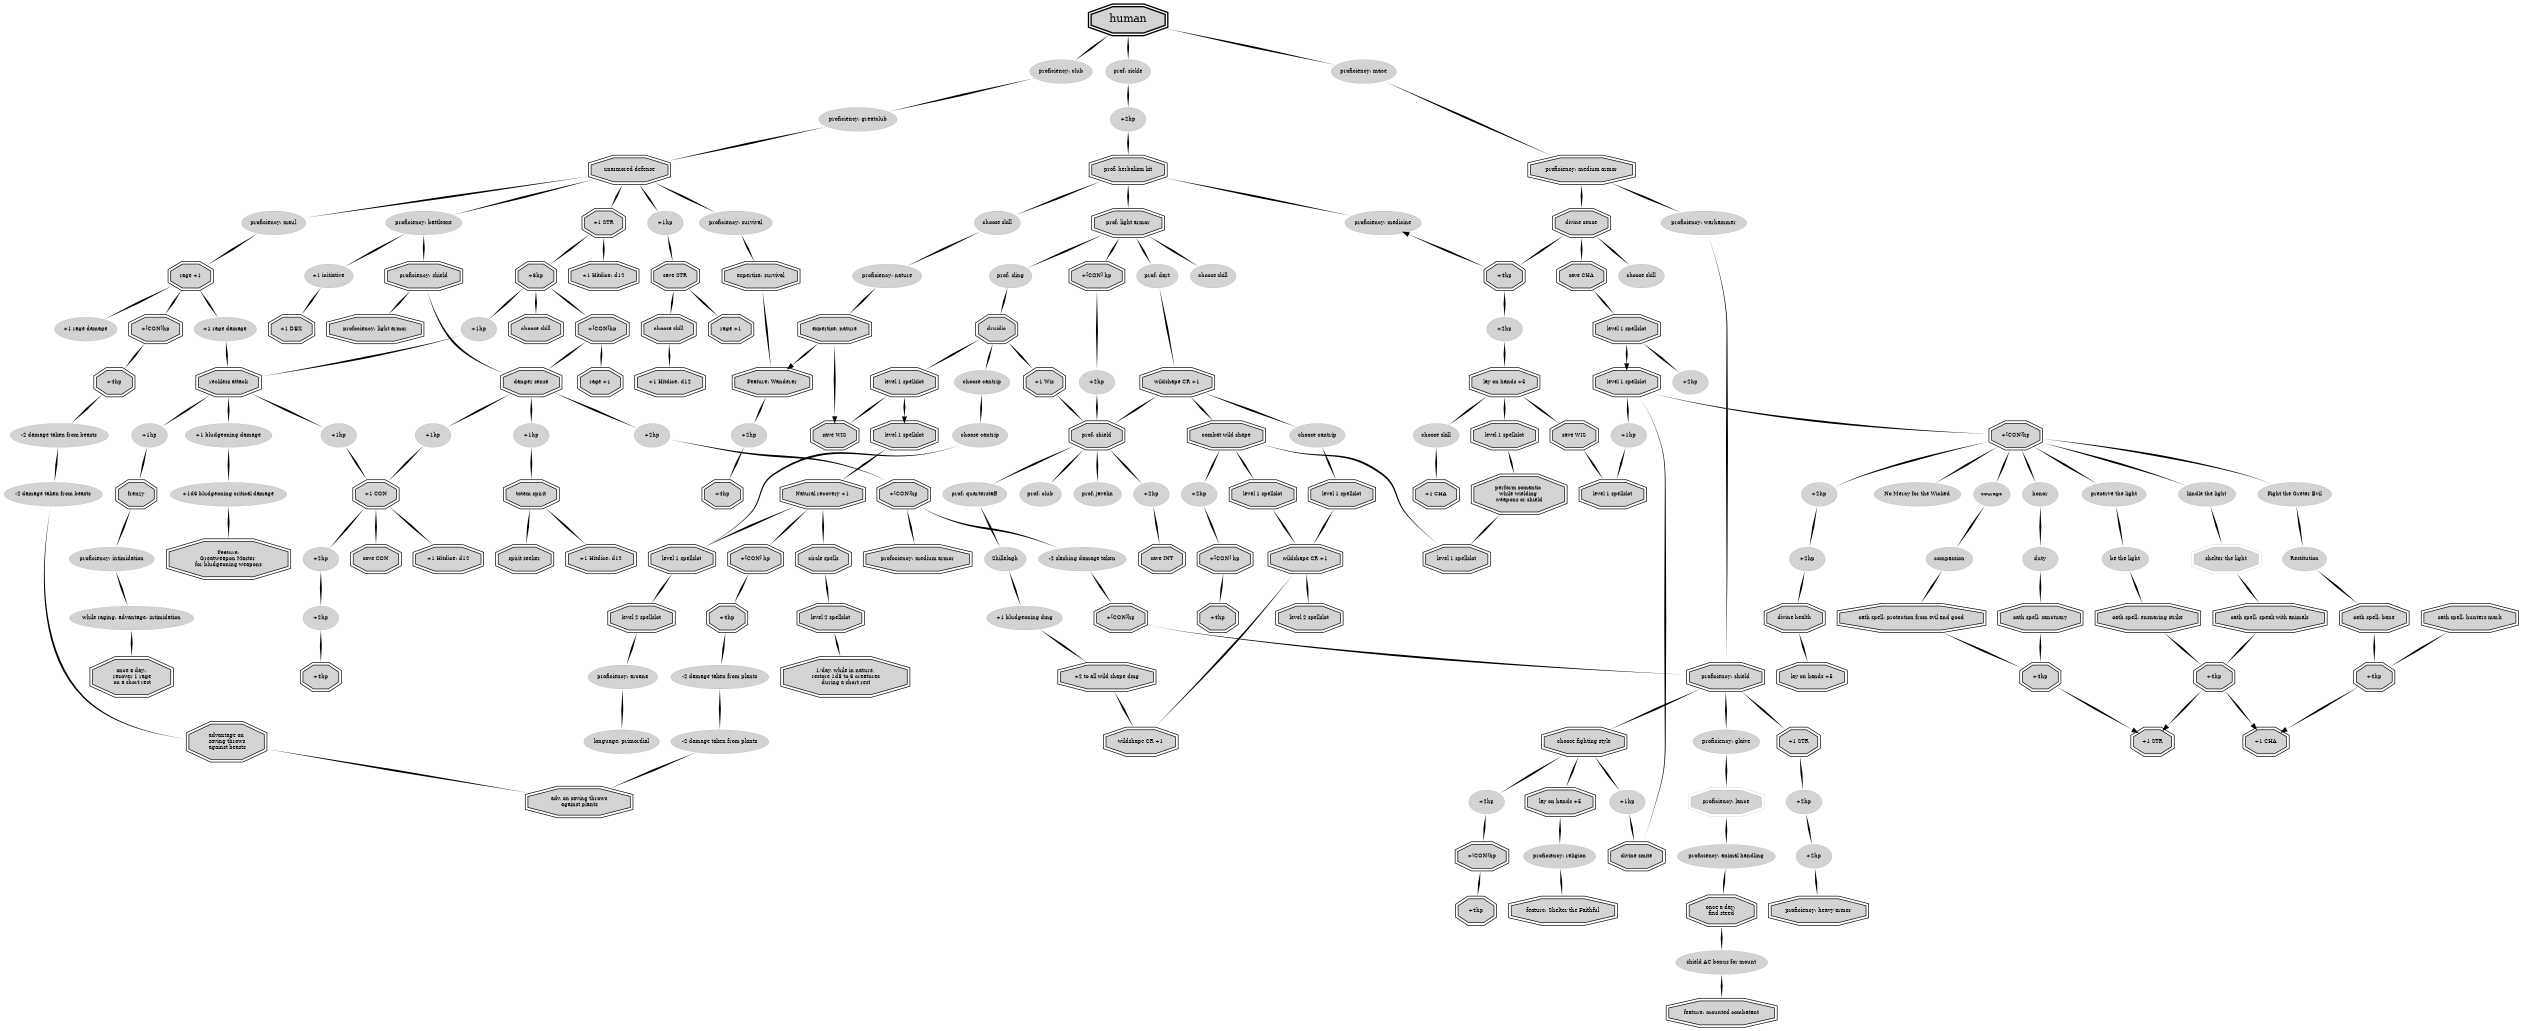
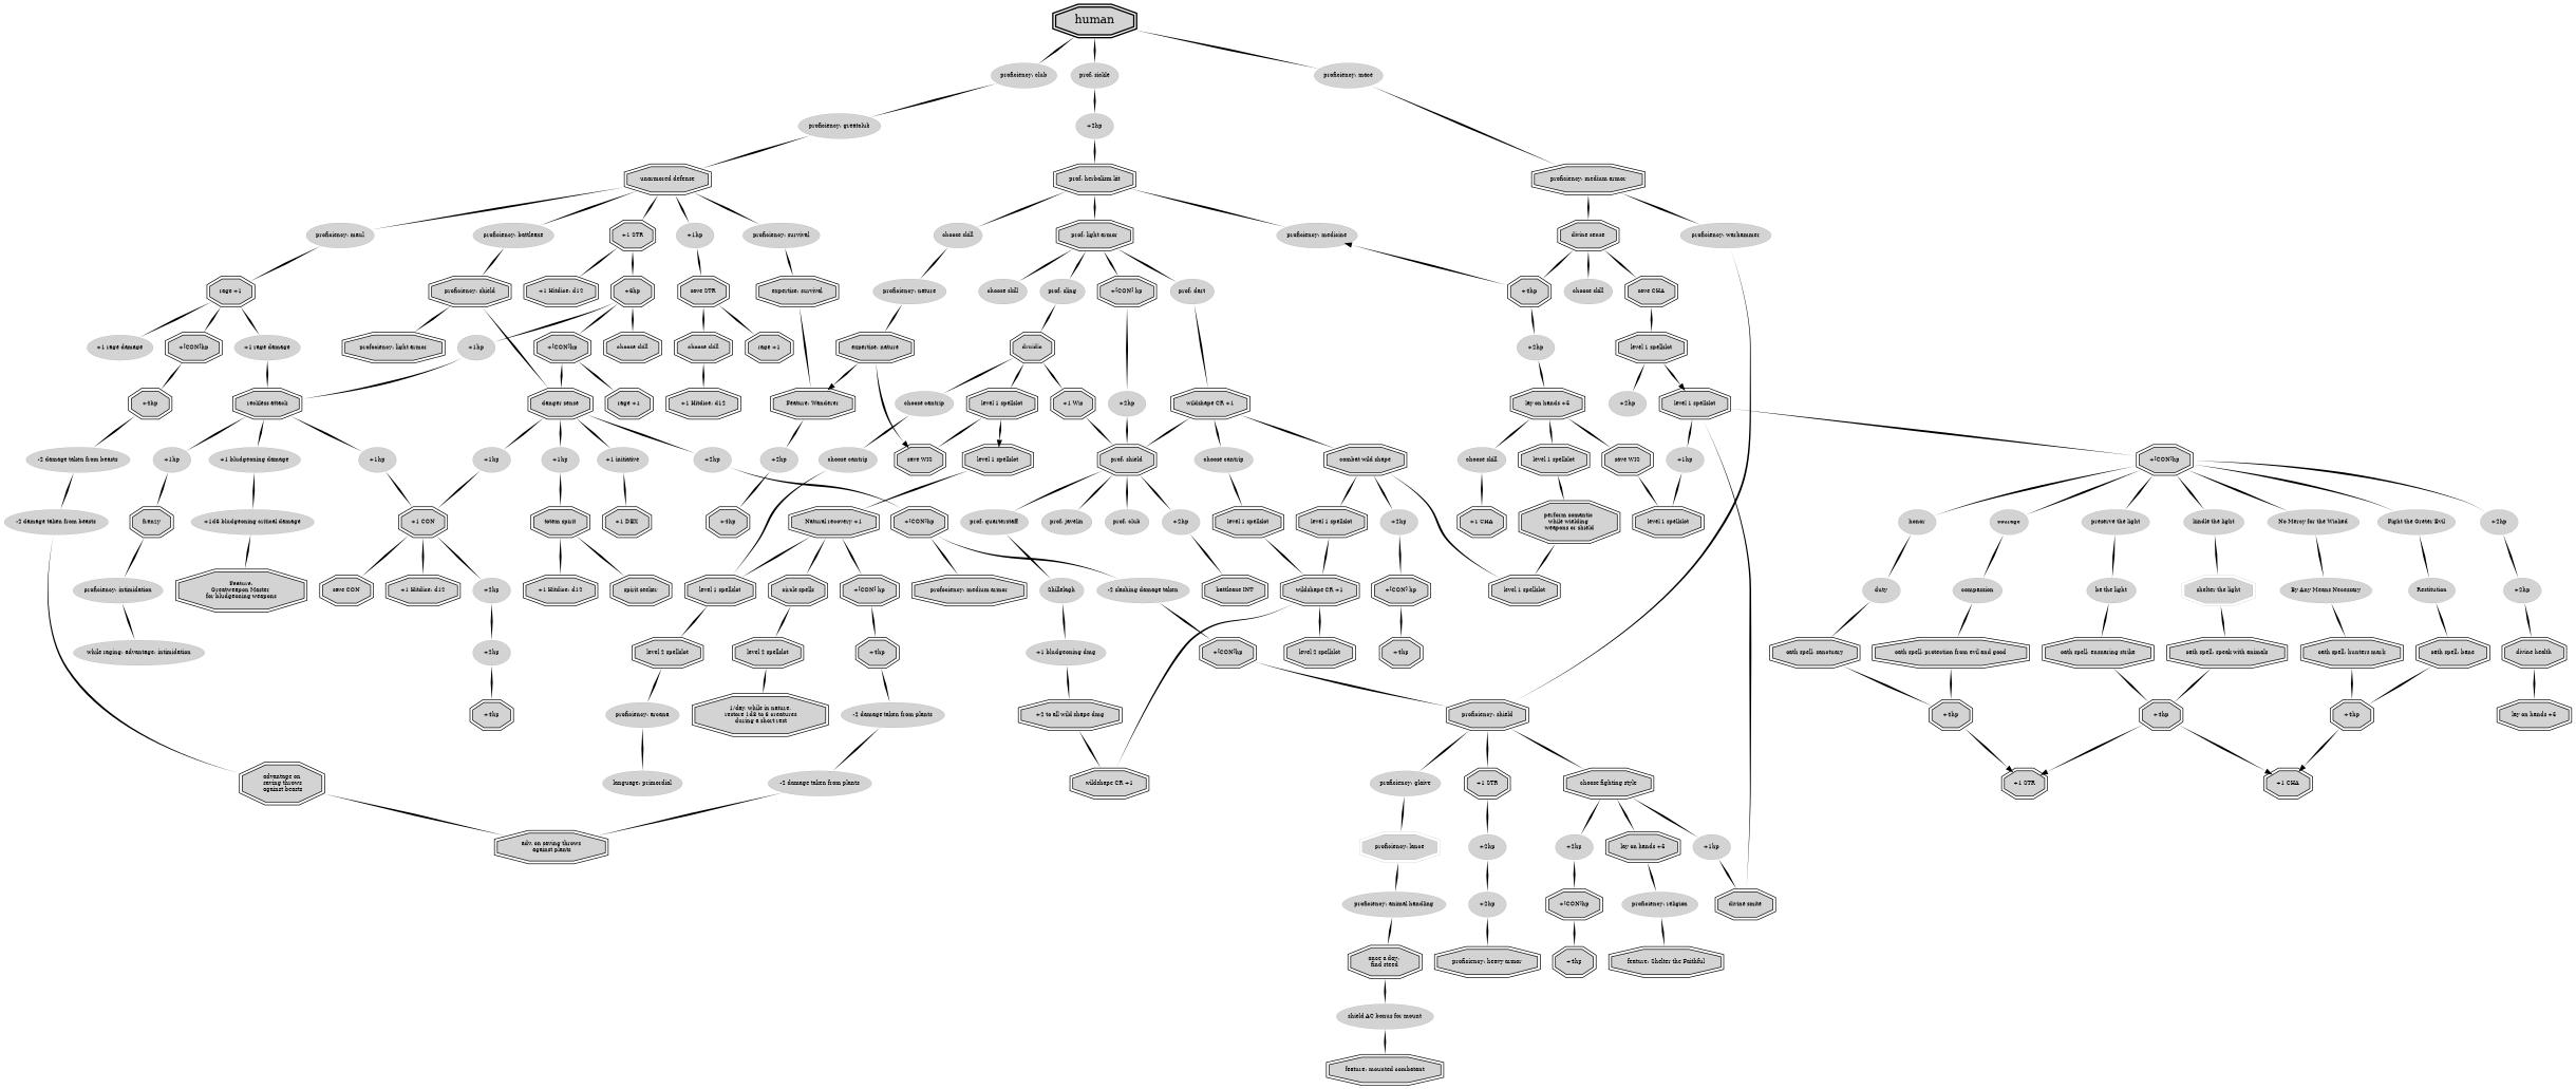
  digraph {
    fontname="DejaVu Serif"
    root=human
    node [fontname="DejaVu Serif" fontsize=8 penwidth=1.0 shape=doubleoctagon style=filled]
    edge [arrowhead=none arrowsize=0.5 arrowtail=none dir=both fontname="DejaVu Serif" penwidth=3 style=tapered]
    n1 [label="proficiency: club" penwidth=0.1 shape=ellipse]
    n2 [label="proficiency: greatclub" penwidth=0.1 shape=ellipse]
    n3 [label="proficiency: battleaxe" penwidth=0.1 shape=ellipse]
    n4 [label="proficiency: maul" penwidth=0.1 shape=ellipse]
    n5 [label="proficiency: survival" penwidth=0.1 shape=ellipse]
    n6 [label="proficiency: intimidation" penwidth=0.1 shape=ellipse]
    n7 [label="while raging: advantage: intimidation" penwidth=0.1 shape=ellipse]
    n8 [label="+1 initiative" penwidth=0.1 shape=ellipse]
    n9 [label="+1 rage damage" penwidth=0.1 shape=ellipse]
    n10 [label="+1 rage damage" penwidth=0.1 shape=ellipse]
    n11 [label="+1hp" penwidth=0.1 shape=ellipse]
    n12 [label="+1hp" penwidth=0.1 shape=ellipse]
    n13 [label="+1hp" penwidth=0.1 shape=ellipse]
    n14 [label="+1hp" penwidth=0.1 shape=ellipse]
    n15 [label="+1hp" penwidth=0.1 shape=ellipse]
    n16 [label="+1hp" penwidth=0.1 shape=ellipse]
    n17 [label="+2hp" penwidth=0.1 shape=ellipse]
    n18 [label="+2hp" penwidth=0.1 shape=ellipse]
    n19 [label="+2hp" penwidth=0.1 shape=ellipse]
    n20 [label="-2 slashing damage taken" penwidth=0.1 shape=ellipse]
    n21 [label="-2 damage taken from beasts" penwidth=0.1 shape=ellipse]
    n22 [label="-2 damage taken from beasts" penwidth=0.1 shape=ellipse]
    n23 [label="+1 bludgeoning damage" penwidth=0.1 shape=ellipse]
    n24 [label="+1d6 bludgeoning critical damage" penwidth=0.1 shape=ellipse]
    human [fontsize=16 penwidth=2]
    n26 [label="rage +1"]
    n27 [label="+[CON]hp"]
    n28 [label="rage +1"]
    n29 [label="rage +1"]
    n30 [label="unarmored defense"]
    n31 [label="+1 STR"]
    n32 [label="reckless attack"]
    n33 [label="danger sense"]
    n34 [label=frenzy]
    n35 [label="spirit seeker"]
    n36 [label="totem spirit"]
    n37 [label="+1 Hitdice: d12"]
    n38 [label="save CON"]
    n39 [label="save STR"]
    n40 [label="choose skill"]
    n41 [label="proficiency: shield"]
    n42 [label="profociency: light armor"]
    n43 [label="profociency: medium armor"]
    n44 [label="+1 Hitdice: d12"]
    n45 [label="choose skill"]
    n46 [label="expertise: survival"]
    n47 [label="+1 CON"]
    n48 [label="+1 Hitdice: d12"]
    n49 [label="+1 DEX"]
    n50 [label="+6hp"]
    n51 [label="+1 Hitdice: d12"]
    n52 [label="+[CON]hp"]
    n53 [label="+[CON]hp"]
    n54 [label="+[CON]hp"]
    n55 [label="+4hp"]
    n56 [label="+4hp"]
    n57 [label="Feature:\nGreatweapon Master \nfor bludgeoning weapons"]
    n58 [label="advantage on\n saving throws\n against beasts"]
-   n59 [label="once a day:\n recover 1 rage\n on a short rest"]
    n60 [label="choose cantrip" penwidth=0.1 shape=ellipse]
    n61 [label="choose cantrip" penwidth=0.1 shape=ellipse]
    n62 [label="choose cantrip" penwidth=0.1 shape=ellipse]
    n63 [label="choose skill" penwidth=0.1 shape=ellipse]
    n64 [label="choose skill" penwidth=0.1 shape=ellipse]
    n65 [label="proficiency: nature" penwidth=0.1 shape=ellipse]
    n66 [label="proficiency: medicine" penwidth=0.1 shape=ellipse]
    n67 [label="proficiency: arcana" penwidth=0.1 shape=ellipse]
    n68 [label="language: primordial" penwidth=0.1 shape=ellipse]
    n69 [label="prof: club" penwidth=0.1 shape=ellipse]
    n70 [label="prof: sickle" penwidth=0.1 shape=ellipse]
    n71 [label="prof: dart" penwidth=0.1 shape=ellipse]
    n72 [label="prof: sling" penwidth=0.1 shape=ellipse]
    n73 [label="prof: quarterstaff" penwidth=0.1 shape=ellipse]
    n74 [label="prof: javelin" penwidth=0.1 shape=ellipse]
    n75 [label=Shillelagh penwidth=0.1 shape=ellipse]
    n76 [label="+2hp" penwidth=0.1 shape=ellipse]
    n77 [label="+2hp" penwidth=0.1 shape=ellipse]
    n78 [label="+2hp" penwidth=0.1 shape=ellipse]
    n79 [label="+2hp" penwidth=0.1 shape=ellipse]
    n80 [label="+2hp" penwidth=0.1 shape=ellipse]
    n81 [label="+1 bludgeoning dmg" penwidth=0.1 shape=ellipse]
    n82 [label="-2 damage taken from plants" penwidth=0.1 shape=ellipse]
    n83 [label="-2 damage taken from plants" penwidth=0.1 shape=ellipse]
    druidic
    n85 [label="+1 Wis"]
    n86 [label="level 1 spellslot"]
    n87 [label="prof: shield"]
    "circle spells"
    n89 [label="level 2 spellslot"]
    "combat wild shape"
    n91 [label="level 1 spellslot"]
    n92 [label="adv. on saving throws\n against plants"]
-   n93 [label="save INT"]
+   n93 [label="battleaxe INT"]
    n94 [label="save WIS"]
    n95 [label="expertise: nature"]
    n96 [label="Feature: Wanderer"]
    n97 [label="level 1 spellslot"]
    n98 [label="Natural recovery +1"]
    n99 [label="level 1 spellslot"]
    n100 [label="wildshape CR +1"]
    n101 [label="level 1 spellslot"]
    n102 [label="level 2 spellslot"]
    n103 [label="level 2 spellslot"]
    n104 [label="1/day, while in nature,\n restore 1d8 to 6 creatures\n during a short rest"]
    n105 [label="+[CON] hp"]
    n106 [label="wildshape CR +1"]
    n107 [label="wildshape CR +1"]
    n108 [label="prof: light armor"]
    n109 [label="+[CON] hp"]
    n110 [label="prof: herbalism kit"]
    n111 [label="+4hp"]
    n112 [label="+4hp"]
    n113 [label="+4hp"]
    n114 [label="+[CON] hp"]
    n115 [label="+2 to all wild shape dmg"]
    n116 [label="oath spell: ensnaring strike"]
    n117 [label="oath spell: speak with animals"]
    n118 [label="oath spell: protection from evil and good"]
    n119 [label="oath spell: sanctuary"]
    n120 [label="oath spell: hunters mark"]
    n121 [label="oath spell: bane"]
    n122 [label="kindle the light" penwidth=0.1 shape=ellipse]
    n123 [label="shelter the light" penwidth=0.1]
    n124 [label="preserve the light" penwidth=0.1 shape=ellipse]
    n125 [label="be the light" penwidth=0.1 shape=ellipse]
    n126 [label=courage penwidth=0.1 shape=ellipse]
    n127 [label=honor penwidth=0.1 shape=ellipse]
    n128 [label=compassion penwidth=0.1 shape=ellipse]
    n129 [label=duty penwidth=0.1 shape=ellipse]
    n130 [label="Fight the Greter Evil" penwidth=0.1 shape=ellipse]
    n131 [label=Restitution penwidth=0.1 shape=ellipse]
    n132 [label="No Mercy for the Wicked" penwidth=0.1 shape=ellipse]
+   n133 [label="By Any Means Necessary" penwidth=0.1 shape=ellipse]
    n134 [label="+1hp" penwidth=0.1 shape=ellipse]
    n135 [label="+1hp" penwidth=0.1 shape=ellipse]
    n136 [label="+2hp" penwidth=0.1 shape=ellipse]
    n137 [label="+2hp" penwidth=0.1 shape=ellipse]
    n138 [label="+2hp" penwidth=0.1 shape=ellipse]
    n139 [label="+2hp" penwidth=0.1 shape=ellipse]
    n140 [label="+2hp" penwidth=0.1 shape=ellipse]
    n141 [label="+2hp" penwidth=0.1 shape=ellipse]
    n142 [label="+2hp" penwidth=0.1 shape=ellipse]
    n143 [label="choose skill" penwidth=0.1 shape=ellipse]
    n144 [label="choose skill" penwidth=0.1 shape=ellipse]
    n145 [label="proficiency: animal handling" penwidth=0.1 shape=ellipse]
    n146 [label="proficiency: religion" penwidth=0.1 shape=ellipse]
    n147 [label="proficiency: warhammer" penwidth=0.1 shape=ellipse]
    n148 [label="proficiency: glaive" penwidth=0.1 shape=ellipse]
    n149 [label="proficiency: mace" penwidth=0.1 shape=ellipse]
    n150 [label="proficiency: lance" penwidth=0.1]
    n151 [label="shield AC bonus for mount" penwidth=0.1 shape=ellipse]
    "divine sense"
    n153 [label="save CHA"]
    n154 [label="+4hp"]
    "divine smite"
    "divine health"
    n157 [label="lay on hands +5"]
    n158 [label="proficiency: medium armor"]
    n159 [label="proficiency: heavy armor"]
    n160 [label="proficiency: shield"]
    n161 [label="+1 STR"]
    n162 [label="choose fighting style"]
    n163 [label="save WIS"]
    n164 [label="level 1 spellslot"]
    n165 [label="level 1 spellslot"]
    n166 [label="+1 STR"]
    n167 [label="+1 CHA"]
    n168 [label="+1 CHA"]
    n169 [label="lay on hands +5"]
    n170 [label="level 1 spellslot"]
    n171 [label="lay on hands +5"]
    n172 [label="level 1 spellslot"]
    n173 [label="+[CON]hp"]
    n174 [label="perform somantic \nwhile wielding \nweapons or shield"]
    n175 [label="level 1 spellslot"]
    n176 [label="+[CON]hp"]
    n177 [label="+4hp"]
    n178 [label="+4hp"]
    n179 [label="+4hp"]
    n180 [label="+4hp"]
    n181 [label="feature: mounted combatant"]
    n182 [label="feature: Shelter the Faithful"]
    n183 [label="once a day: \nfind steed"]
    subgraph sub_1 {
      human
      n26
      n27
      n28
      n29
      n30
      n31
      n32
      n33
      n34
      n35
      n36
      n37
      n38
      n39
      n40
      n41
      n42
      n43
      n44
      n45
      n46
      n47
      n48
      n49
      n50
      n51
      n52
      n53
      n54
      n55
      n56
      n57
      n58
-     n59
      subgraph sub_2 {
        n1
        n2
        n3
        n4
        n5
        n6
        n7
        n8
        n9
        n10
        n11
        n12
        n13
        n14
        n15
        n16
        n17
        n18
        n19
        n20
        n21
        n22
        n23
        n24
      }
    }
    subgraph sub_3 {
      human
      druidic
      n85
      n86
      n87
      "circle spells"
      n89
      "combat wild shape"
      n91
      n92
      n93
      n94
      n95
      n96
      n97
      n98
      n99
      n100
      n101
      n102
      n103
      n104
      n105
      n106
      n107
      n108
      n109
      n110
      n111
      n112
      n113
      n114
      n115
      subgraph sub_4 {
        n60
        n61
        n62
        n63
        n64
        n65
        n66
        n67
        n68
        n69
        n70
        n71
        n72
        n73
        n74
        n75
        n76
        n77
        n78
        n79
        n80
        n81
        n82
        n83
      }
    }
    subgraph sub_5 {
      human
      "divine sense"
      n153
      n154
      "divine smite"
      "divine health"
      n157
      n158
      n159
      n160
      n161
      n162
      n163
      n164
      n165
      n166
      n167
      n168
      n169
      n170
      n171
      n172
      n173
      n174
      n175
      n176
      n177
      n178
      n179
      n180
      n181
      n182
      n183
      subgraph sub_6 {
        n116
        n117
      }
      subgraph sub_7 {
        n118
        n119
      }
      subgraph sub_8 {
        n120
        n121
      }
      subgraph sub_9 {
        n134
        n135
        n136
        n137
        n138
        n139
        n140
        n141
        n142
        n143
        n144
        n145
        n146
        n147
        n148
        n149
        n150
        n151
        subgraph sub_10 {
          n122
          n123
          n124
          n125
        }
        subgraph sub_11 {
          n126
          n127
          n128
          n129
        }
        subgraph sub_12 {
          n130
          n131
          n132
+         n133
        }
      }
    }
    n1 -> n2
    n2 -> n30
    n3 -> n41
    n4 -> n26
    n5 -> n46
    n6 -> n7
-   n7 -> n59
    n8 -> n49
    n10 -> n32
    n11 -> n34
    n12 -> n36
    n13 -> n47
    n14 -> n47
    n15 -> n32
    n16 -> n39
    n17 -> n53
    n18 -> n19
    n19 -> n56
    n20 -> n54
    n21 -> n22
    n22 -> n58
    n23 -> n24
    n24 -> n57
    human -> n1
    human -> n70
    human -> n149
    n26 -> n9
    n26 -> n10
    n26 -> n27
    n27 -> n55
    n30 -> n3
    n30 -> n4
    n30 -> n5
    n30 -> n16
    n30 -> n31
    n31 -> n50
    n31 -> n51
    n32 -> n11
    n32 -> n13
    n32 -> n23
-   n3 -> n8
+   n33 -> n8
    n33 -> n12
    n33 -> n14
    n33 -> n17
    n34 -> n6
    n36 -> n35
    n36 -> n37
    n39 -> n29
    n39 -> n40
    n40 -> n44
    n41 -> n33
    n41 -> n42
    n46 -> n96
    n47 -> n18
    n47 -> n38
    n47 -> n48
    n50 -> n15
    n50 -> n45
    n50 -> n52
    n52 -> n28
    n52 -> n33
    n53 -> n20
    n53 -> n43
    n54 -> n160
    n55 -> n21
    n58 -> n92
    n60 -> n99
    n61 -> n62
    n62 -> n101
    n63 -> n65
    n65 -> n95
    n66 -> n154 [arrowtail=normal]
    n67 -> n68
    n70 -> n80
    n71 -> n106
    n72 -> druidic
    n73 -> n75
    n75 -> n81
    n76 -> n93
    n77 -> n114
    n78 -> n112
    n79 -> n87
    n80 -> n110
    n81 -> n115
    n82 -> n83
    n83 -> n92
    druidic -> n61
    druidic -> n85
    druidic -> n86
    n85 -> n87
    n86 -> n94
    n86 -> n97 [arrowhead=normal]
    n87 -> n69
    n87 -> n73
    n87 -> n74
    n87 -> n76
    "circle spells" -> n89
    n89 -> n104
    "combat wild shape" -> n77
    "combat wild shape" -> n91
    "combat wild shape" -> n175
    n91 -> n100
    n95 -> n94 [arrowhead=normal]
    n95 -> n96 [arrowhead=normal]
    n96 -> n78
    n97 -> n98
    n98 -> "circle spells"
    n98 -> n101
    n98 -> n105
    n99 -> n100
    n100 -> n103
    n100 -> n107
    n101 -> n102
    n102 -> n67
    n105 -> n113
    n106 -> n60
    n106 -> n87
    n106 -> "combat wild shape"
    n108 -> n64
    n108 -> n71
    n108 -> n72
    n108 -> n109
    n109 -> n79
    n110 -> n63
    n110 -> n66
    n110 -> n108
    n113 -> n82
    n114 -> n111
    n115 -> n107
    n116 -> n178
    n117 -> n178
    n118 -> n179
    n119 -> n179
    n120 -> n180
    n121 -> n180
    n122 -> n123
    n123 -> n117
    n124 -> n125
    n125 -> n116
    n126 -> n128
    n127 -> n129
    n128 -> n118
    n129 -> n119
    n130 -> n131
    n131 -> n121
+   n132 -> n133
+   n133 -> n120
    n134 -> "divine smite"
    n135 -> n164
    n136 -> n137
    n137 -> "divine health"
    n139 -> n169
    n140 -> n176
    n141 -> n142
    n142 -> n159
    n144 -> n168
    n145 -> n183
    n146 -> n182
    n147 -> n160
    n148 -> n150
    n149 -> n158
    n150 -> n145
    n151 -> n181
    "divine sense" -> n143
    "divine sense" -> n153
    "divine sense" -> n154
    n153 -> n165
    n154 -> n139
    "divine health" -> n157
    n158 -> n147
    n158 -> "divine sense"
    n160 -> n148
    n160 -> n161
    n160 -> n162
    n161 -> n141
    n162 -> n134
    n162 -> n140
    n162 -> n171
    n163 -> n164
    n165 -> n138
    n165 -> n172 [arrowhead=normal]
    n169 -> n144
    n169 -> n163
    n169 -> n170
    n170 -> n174
    n171 -> n146
    n172 -> n135
    n172 -> "divine smite"
    n172 -> n173
    n173 -> n122
    n173 -> n124
    n173 -> n126
    n173 -> n127
    n173 -> n130
    n173 -> n132
    n173 -> n136
    n174 -> n175
    n176 -> n177
    n178 -> n166 [arrowhead=normal]
    n178 -> n167 [arrowhead=normal]
    n179 -> n166 [arrowhead=normal]
    n180 -> n167 [arrowhead=normal]
    n183 -> n151
  }
